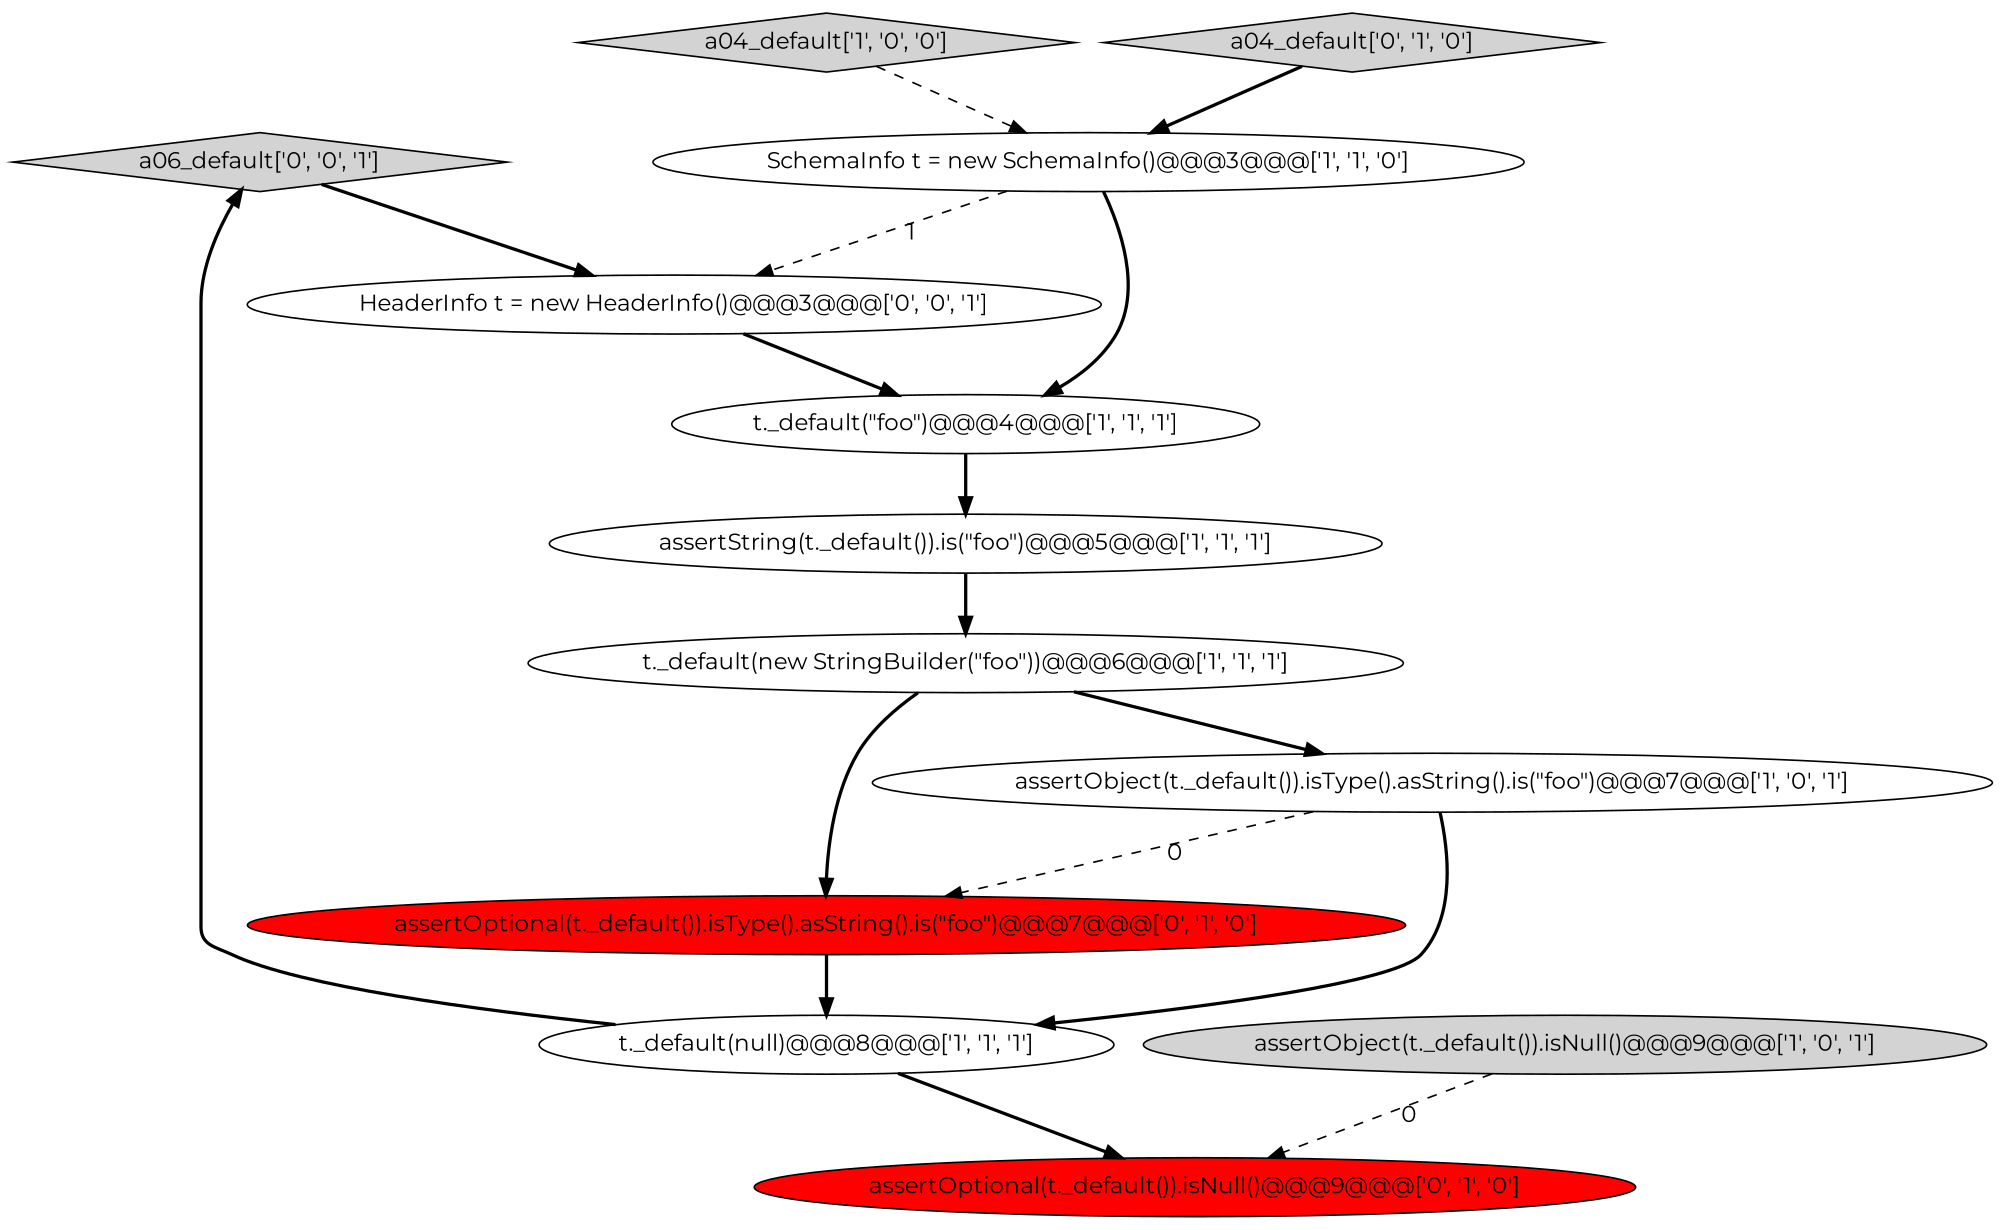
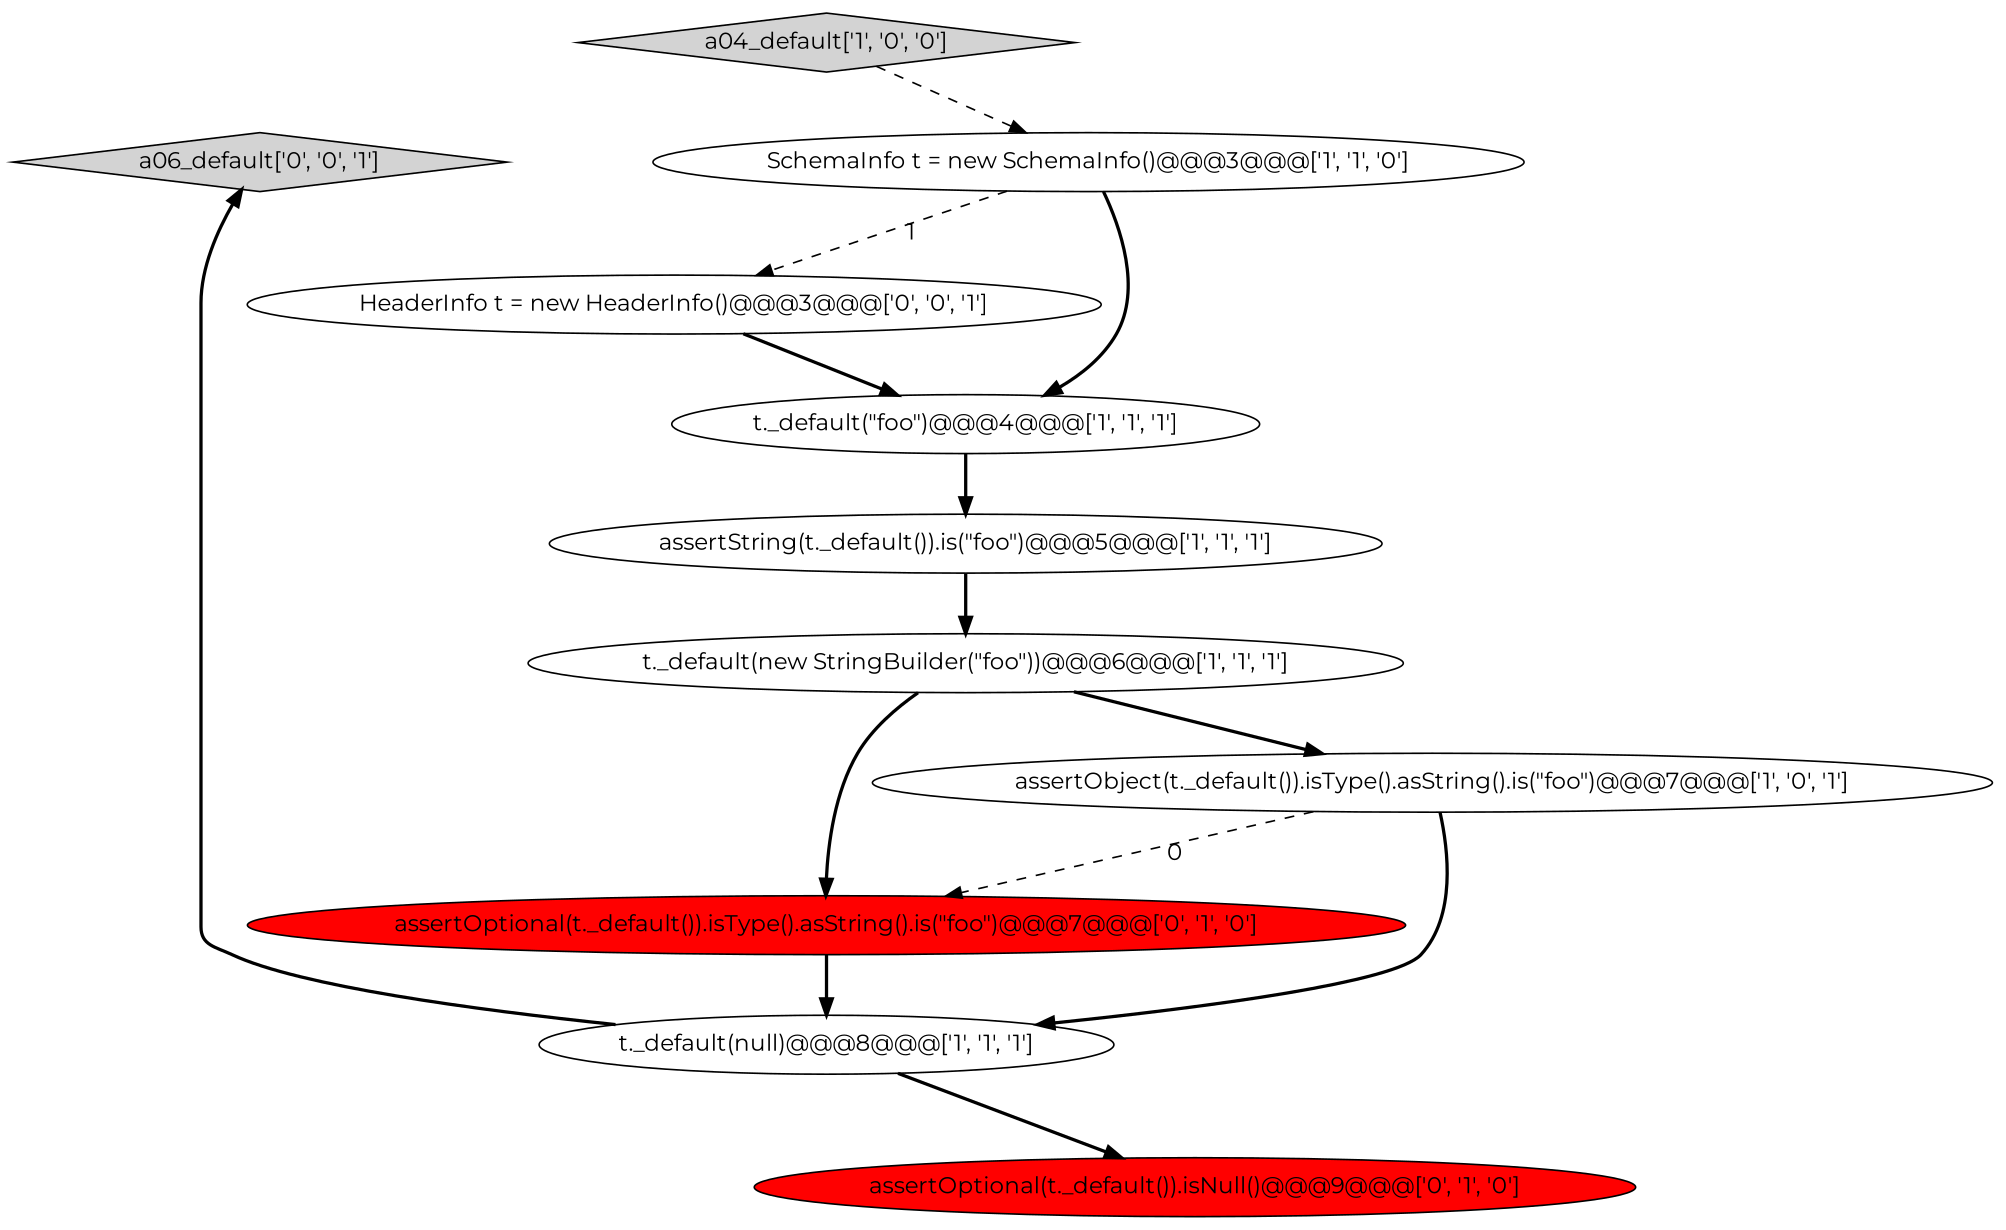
  digraph {
    fontname=Montserrat
    node [fillcolor=white fontname=Montserrat shape=ellipse style=filled]
    edge [fontname=Montserrat style=bold]
    n1 [fillcolor=lightgray label="a06_default['0', '0', '1']" shape=diamond]
    n2 [label="HeaderInfo t = new HeaderInfo()@@@3@@@['0', '0', '1']"]
    n3 [label="t._default(\"foo\")@@@4@@@['1', '1', '1']"]
    n4 [label="t._default(null)@@@8@@@['1', '1', '1']"]
    n5 [fillcolor=red label="assertOptional(t._default()).isNull()@@@9@@@['0', '1', '0']"]
-   n6 [fillcolor=lightgray label="assertObject(t._default()).isNull()@@@9@@@['1', '0', '1']"]
    n7 [label="assertString(t._default()).is(\"foo\")@@@5@@@['1', '1', '1']"]
    n8 [label="t._default(new StringBuilder(\"foo\"))@@@6@@@['1', '1', '1']"]
    n9 [label="assertObject(t._default()).isType().asString().is(\"foo\")@@@7@@@['1', '0', '1']"]
    n10 [fillcolor=red label="assertOptional(t._default()).isType().asString().is(\"foo\")@@@7@@@['0', '1', '0']"]
    n11 [fillcolor=lightgray label="a04_default['1', '0', '0']" shape=diamond]
    n12 [label="SchemaInfo t = new SchemaInfo()@@@3@@@['1', '1', '0']"]
-   n13 [fillcolor=lightgray label="a04_default['0', '1', '0']" shape=diamond]
-   n1 -> n2
    n2 -> n3
    n3 -> n7
    n4 -> n1
    n4 -> n5
-   n6 -> n5 [label=0 style=dashed]
    n7 -> n8
    n8 -> n9
    n8 -> n10
    n9 -> n4
    n9 -> n10 [label=0 style=dashed]
    n10 -> n4
    n11 -> n12 [style=dashed]
    n12 -> n2 [label=1 style=dashed]
    n12 -> n3
-   n13 -> n12
  }
